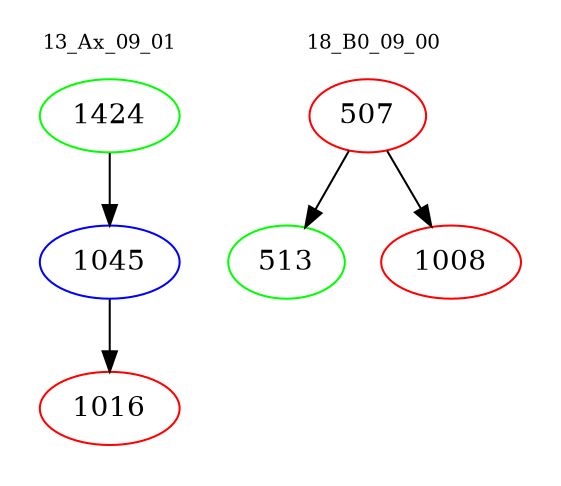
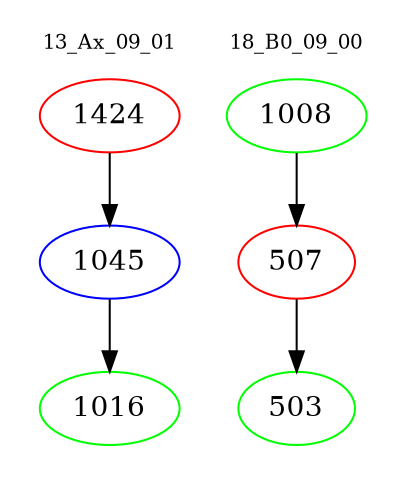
  digraph {
    node [color=red]
    edge [color=black]
    n1 [color=blue label=1045]
-   n2 [label=1016]
-   n3 [color=green label=1424]
+   n2 [color=green label=1016]
+   n3 [label=1424]
    n4 [label=507]
-   n5 [color=green label=513]
-   n6 [label=1008]
+   n5 [color=green label=503]
+   n6 [color=green label=1008]
    subgraph cluster_1 {
      color=white
      fontsize=10
      label="13_Ax_09_01"
      n1
      n2
      n3
    }
    subgraph cluster_2 {
      color=white
      fontsize=10
      label="18_B0_09_00"
      n4
      n5
      n6
    }
    n1 -> n2
    n3 -> n1
    n4 -> n5
-   n4 -> n6
+   n6 -> n4
  }
